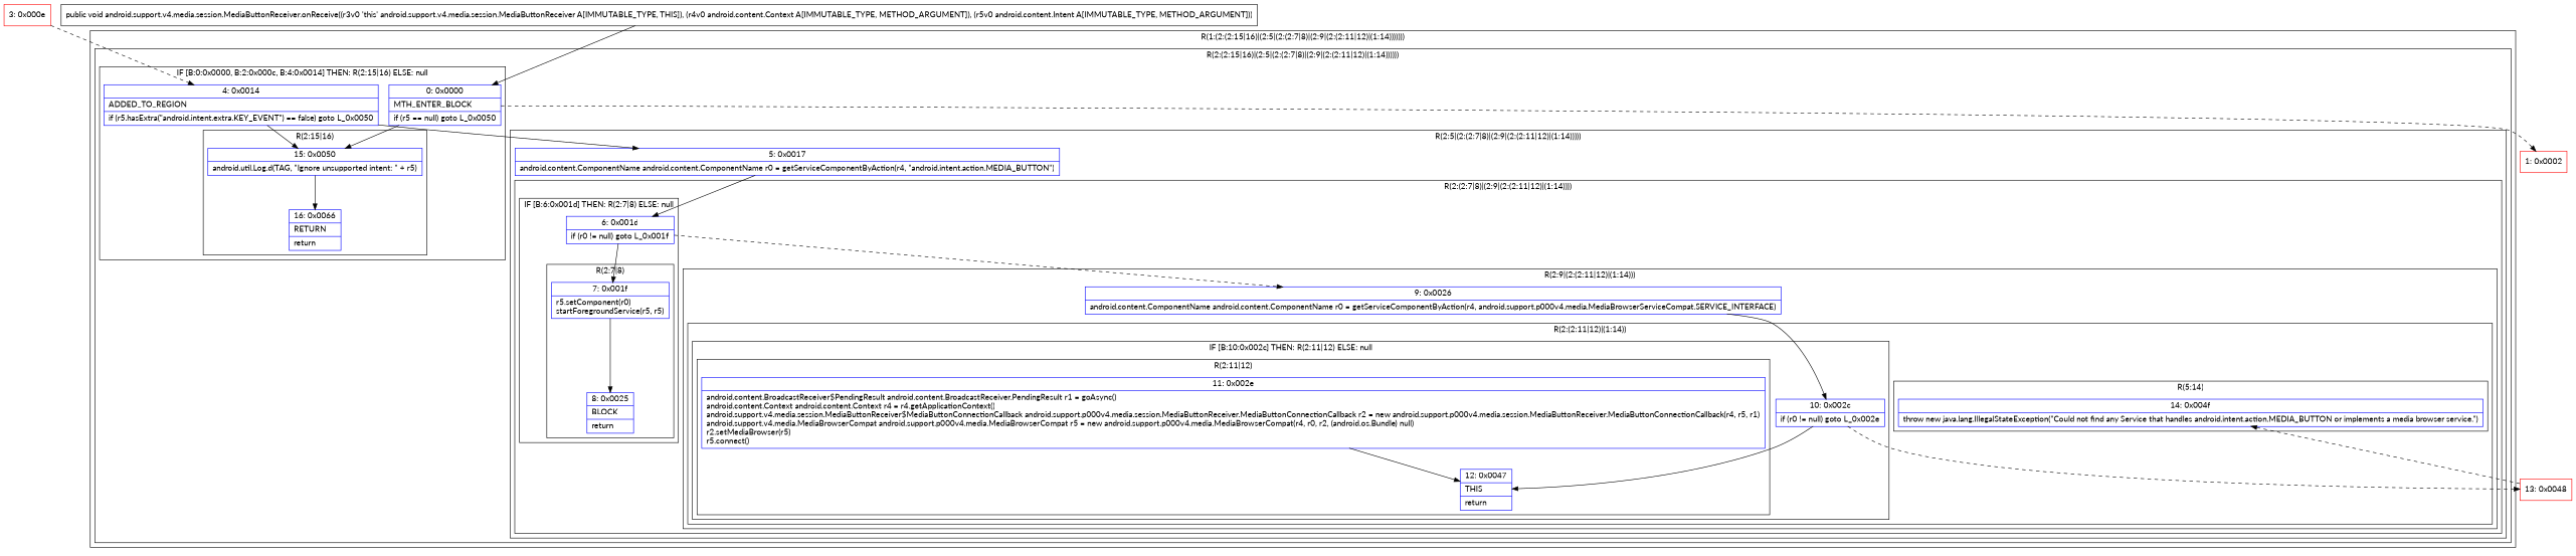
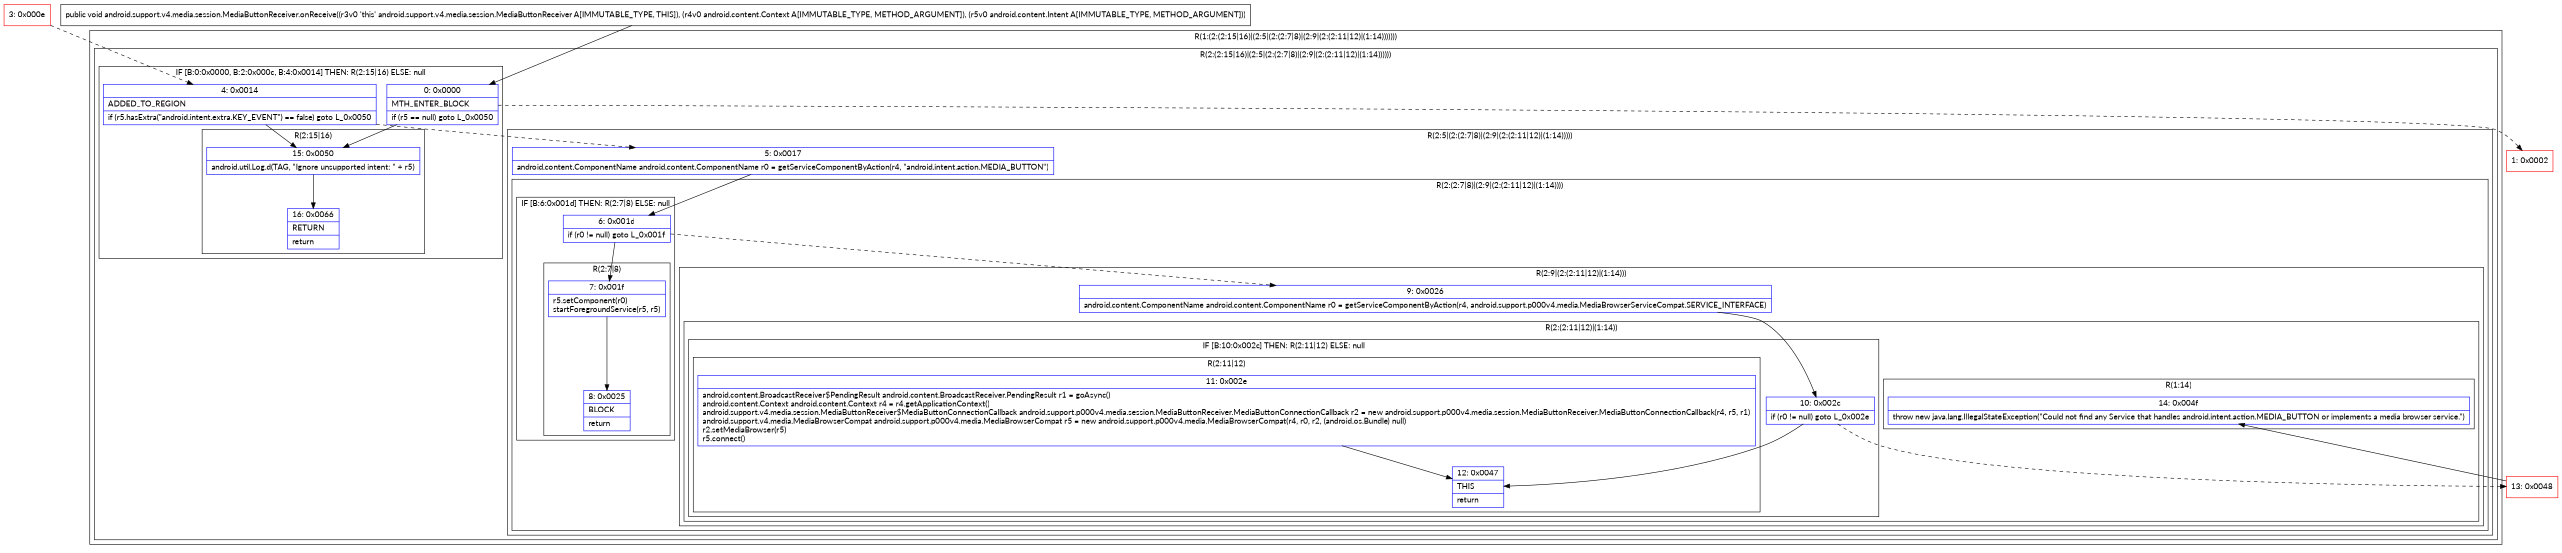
  digraph {
    fontname=Lato
    node [color=blue fontname=Lato shape=record]
    edge [fontname=Lato]
    n1 [label="{15\:\ 0x0050|android.util.Log.d(TAG, \"Ignore unsupported intent: \" + r5)\l}"]
    n2 [label="{16\:\ 0x0066|RETURN\l|return\l}"]
    n3 [label="{0\:\ 0x0000|MTH_ENTER_BLOCK\l|if (r5 == null) goto L_0x0050\l}"]
    n4 [label="{4\:\ 0x0014|ADDED_TO_REGION\l|if (r5.hasExtra(\"android.intent.extra.KEY_EVENT\") == false) goto L_0x0050\l}"]
    n5 [label="{7\:\ 0x001f|r5.setComponent(r0)\lstartForegroundService(r5, r5)\l}"]
    n6 [label="{8\:\ 0x0025|BLOCK\l|return\l}"]
    n7 [label="{6\:\ 0x001d|if (r0 != null) goto L_0x001f\l}"]
    n8 [label="{11\:\ 0x002e|android.content.BroadcastReceiver$PendingResult android.content.BroadcastReceiver.PendingResult r1 = goAsync()\landroid.content.Context android.content.Context r4 = r4.getApplicationContext()\landroid.support.v4.media.session.MediaButtonReceiver$MediaButtonConnectionCallback android.support.p000v4.media.session.MediaButtonReceiver.MediaButtonConnectionCallback r2 = new android.support.p000v4.media.session.MediaButtonReceiver.MediaButtonConnectionCallback(r4, r5, r1)\landroid.support.v4.media.MediaBrowserCompat android.support.p000v4.media.MediaBrowserCompat r5 = new android.support.p000v4.media.MediaBrowserCompat(r4, r0, r2, (android.os.Bundle) null)\lr2.setMediaBrowser(r5)\lr5.connect()\l}"]
    n9 [label="{12\:\ 0x0047|THIS\l|return\l}"]
    n10 [label="{10\:\ 0x002c|if (r0 != null) goto L_0x002e\l}"]
    n11 [label="{14\:\ 0x004f|throw new java.lang.IllegalStateException(\"Could not find any Service that handles android.intent.action.MEDIA_BUTTON or implements a media browser service.\")\l}"]
    n12 [label="{9\:\ 0x0026|android.content.ComponentName android.content.ComponentName r0 = getServiceComponentByAction(r4, android.support.p000v4.media.MediaBrowserServiceCompat.SERVICE_INTERFACE)\l}"]
    n13 [label="{5\:\ 0x0017|android.content.ComponentName android.content.ComponentName r0 = getServiceComponentByAction(r4, \"android.intent.action.MEDIA_BUTTON\")\l}"]
    n14 [color=red label="{1\:\ 0x0002}"]
    n15 [color=red label="{13\:\ 0x0048}"]
    n16 [color=red label="{3\:\ 0x000e}"]
    n17 [label="{public void android.support.v4.media.session.MediaButtonReceiver.onReceive((r3v0 'this' android.support.v4.media.session.MediaButtonReceiver A[IMMUTABLE_TYPE, THIS]), (r4v0 android.content.Context A[IMMUTABLE_TYPE, METHOD_ARGUMENT]), (r5v0 android.content.Intent A[IMMUTABLE_TYPE, METHOD_ARGUMENT])) }" color=""]
    subgraph cluster_1 {
      label="R(1:(2:(2:15|16)|(2:5|(2:(2:7|8)|(2:9|(2:(2:11|12)|(1:14)))))))"
      subgraph cluster_2 {
        label="R(2:(2:15|16)|(2:5|(2:(2:7|8)|(2:9|(2:(2:11|12)|(1:14))))))"
        subgraph cluster_3 {
          label="IF [B:0:0x0000, B:2:0x000c, B:4:0x0014] THEN: R(2:15|16) ELSE: null"
          n3
          n4
          subgraph cluster_4 {
            label="R(2:15|16)"
            n1
            n2
          }
        }
        subgraph cluster_5 {
          label="R(2:5|(2:(2:7|8)|(2:9|(2:(2:11|12)|(1:14)))))"
          n13
          subgraph cluster_6 {
            label="R(2:(2:7|8)|(2:9|(2:(2:11|12)|(1:14))))"
            subgraph cluster_7 {
              label="IF [B:6:0x001d] THEN: R(2:7|8) ELSE: null"
              n7
              subgraph cluster_8 {
                label="R(2:7|8)"
                n5
                n6
              }
            }
            subgraph cluster_9 {
              label="R(2:9|(2:(2:11|12)|(1:14)))"
              n12
              subgraph cluster_10 {
                label="R(2:(2:11|12)|(1:14))"
                subgraph cluster_11 {
                  label="IF [B:10:0x002c] THEN: R(2:11|12) ELSE: null"
                  n10
                  subgraph cluster_12 {
                    label="R(2:11|12)"
                    n8
                    n9
                  }
                }
                subgraph cluster_13 {
-                 label="R(5:14)"
+                 label="R(1:14)"
                  n11
                }
              }
            }
          }
        }
      }
    }
    n1 -> n2
    n3 -> n1
    n3 -> n14 [style=dashed]
    n4 -> n1
-   n4 -> n13 [style=solid]
+   n4 -> n13 [style=dashed]
    n5 -> n6
    n7 -> n5
    n7 -> n12 [style=dashed]
    n8 -> n9
    n10 -> n9
    n10 -> n15 [style=dashed]
    n12 -> n10
    n13 -> n7
-   n15 -> n11 [style=dashed]
+   n15 -> n11
    n16 -> n4 [style=dashed]
    n17 -> n3
  }
